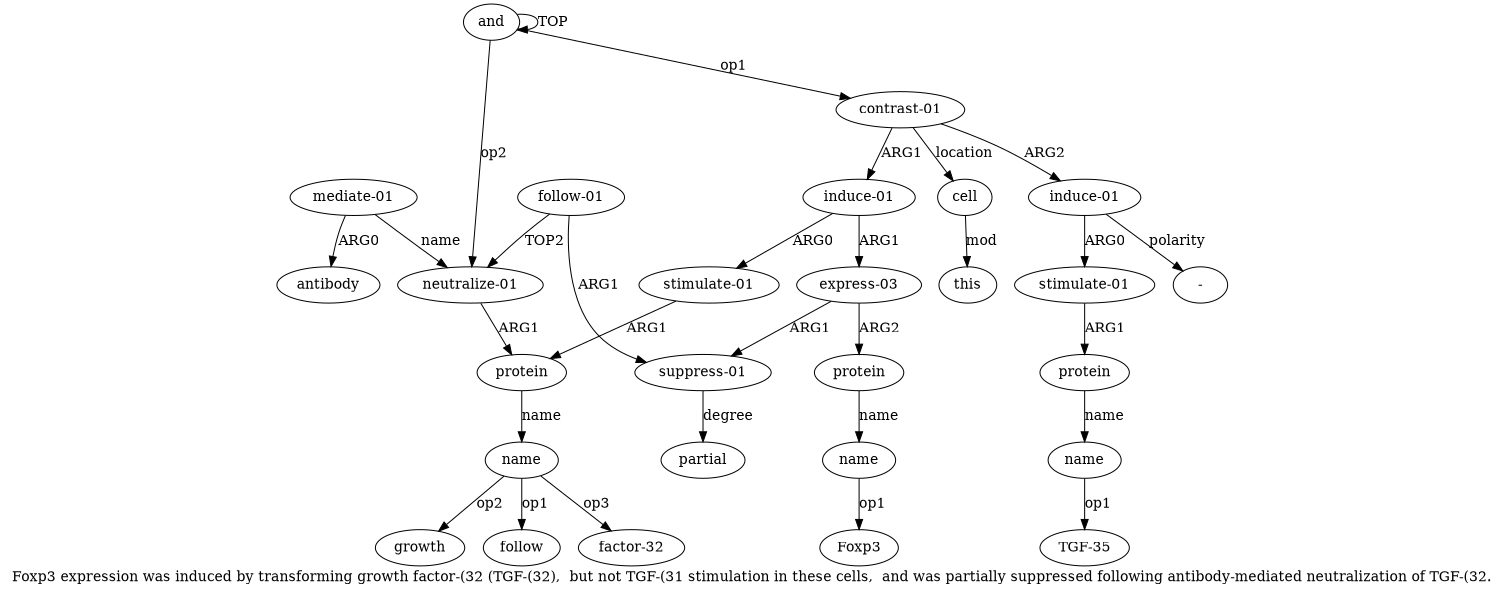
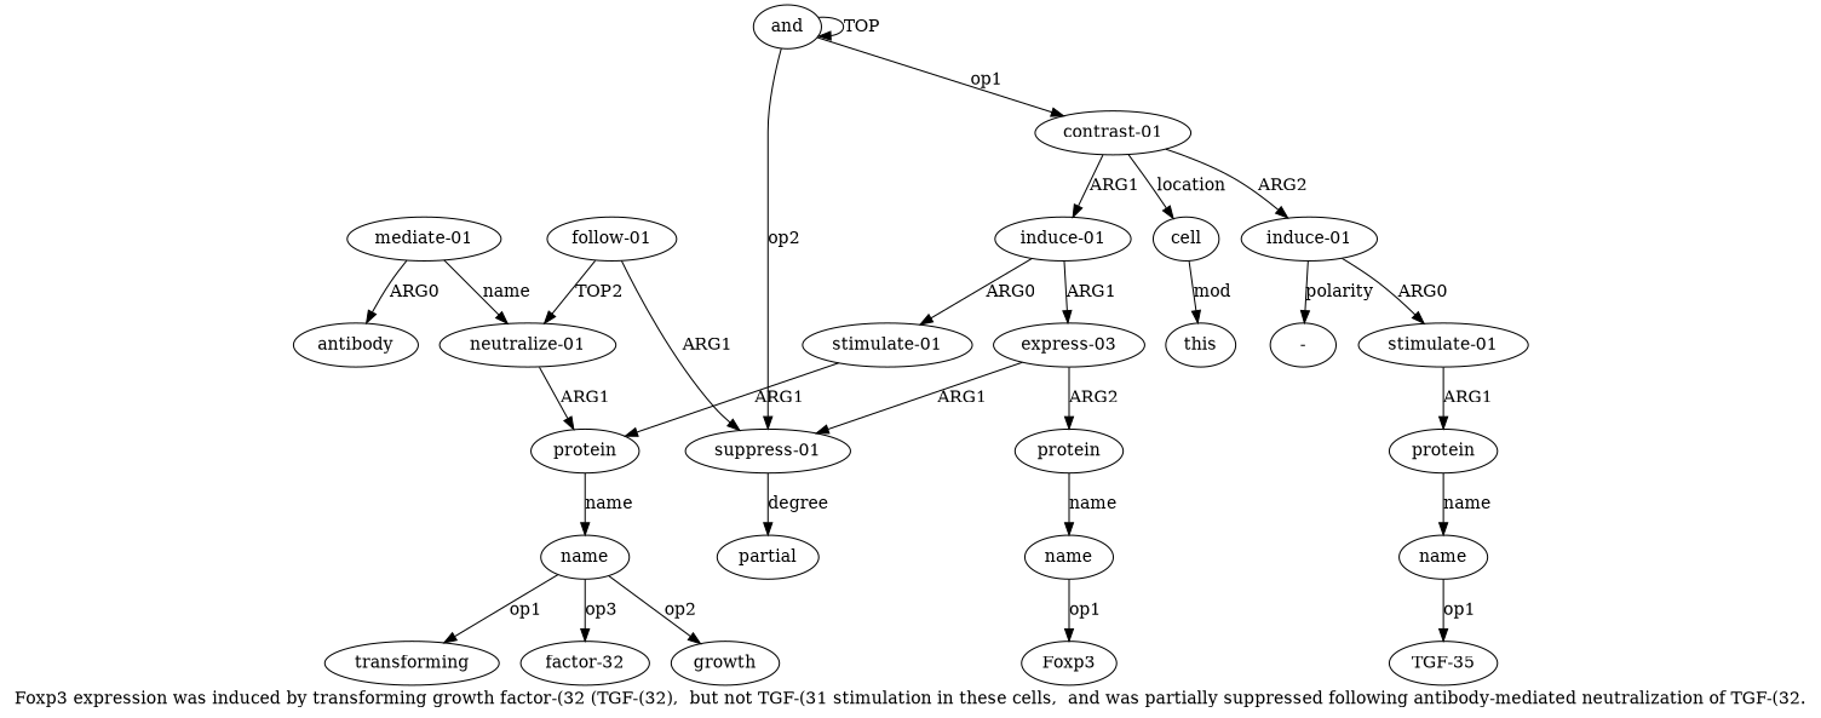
  digraph {
    label="Foxp3 expression was induced by transforming growth factor-(32 (TGF-(32),  but not TGF-(31 stimulation in these cells,  and was partially suppressed following antibody-mediated neutralization of TGF-(32."
    node [color=black gold_ind=-1 gold_label=protein test_ind=-1 test_label=protein]
    edge [color=black gold_label=ARG1 test_label=ARG1]
    n1 [gold_ind=20 gold_label=antibody label=antibody test_ind=20 test_label=antibody]
    n2 [gold_label=Foxp3 label=Foxp3 test_label=Foxp3]
    n3 [gold_label=growth label=growth test_label=growth]
    n4 [gold_label="TGF-31" label="TGF-35" test_label="TGF-31"]
-   n5 [gold_label=transforming label=follow test_label=transforming]
+   n5 [gold_label=transforming label=transforming test_label=transforming]
    n6 [gold_label="factor-32" label="factor-32" test_label="factor-32"]
    n7 [gold_label="-" label="-" test_label="-"]
    n8 [gold_ind=15 gold_label="suppress-01" label="suppress-01" test_ind=15 test_label="suppress-01"]
    n9 [gold_ind=16 gold_label=partial label=partial test_ind=16 test_label=partial]
    n10 [gold_ind=6 gold_label="express-03" label="express-03" test_ind=6 test_label="express-03"]
    n11 [gold_ind=7 label=protein test_ind=7]
    n12 [gold_ind=8 gold_label=name label=name test_ind=8 test_label=name]
    n13 [gold_ind=14 gold_label=this label=this test_ind=14 test_label=this]
    n14 [gold_ind=17 gold_label="follow-01" label="follow-01" test_ind=17 test_label="follow-01"]
    n15 [gold_ind=18 gold_label="neutralize-01" label="neutralize-01" test_ind=18 test_label="neutralize-01"]
    n16 [gold_ind=4 label=protein test_ind=4]
    n17 [gold_ind=5 gold_label=name label=name test_ind=5 test_label=name]
    n18 [gold_ind=11 label=protein test_ind=11]
    n19 [gold_ind=12 gold_label=name label=name test_ind=12 test_label=name]
    n20 [gold_ind=10 gold_label="stimulate-01" label="stimulate-01" test_ind=10 test_label="stimulate-01"]
    n21 [gold_ind=13 gold_label=cell label=cell test_ind=13 test_label=cell]
    n22 [gold_ind=19 gold_label="mediate-01" label="mediate-01" test_ind=19 test_label="mediate-01"]
    n23 [gold_ind=1 gold_label="contrast-01" label="contrast-01" test_ind=1 test_label="contrast-01"]
    n24 [gold_ind=2 gold_label="induce-01" label="induce-01" test_ind=2 test_label="induce-01"]
    n25 [gold_ind=9 gold_label="induce-01" label="induce-01" test_ind=9 test_label="induce-01"]
    n26 [gold_ind=3 gold_label="stimulate-01" label="stimulate-01" test_ind=3 test_label="stimulate-01"]
    n27 [gold_ind=0 gold_label=and label=and test_ind=0 test_label=and]
    n8 -> n9 [gold_label=degree label=degree test_label=degree]
    n10 -> n8 [label=ARG1]
    n10 -> n11 [gold_label=ARG2 label=ARG2 test_label=ARG2]
    n11 -> n12 [gold_label=name label=name test_label=name]
    n12 -> n2 [gold_label=op1 label=op1 test_label=op1]
    n14 -> n8 [label=ARG1]
    n14 -> n15 [gold_label=ARG2 label=TOP2 test_label=ARG2]
    n15 -> n16 [label=ARG1]
    n16 -> n17 [gold_label=name label=name test_label=name]
    n17 -> n3 [gold_label=op2 label=op2 test_label=op2]
    n17 -> n5 [gold_label=op1 label=op1 test_label=op1]
    n17 -> n6 [gold_label=op3 label=op3 test_label=op3]
    n18 -> n19 [gold_label=name label=name test_label=name]
    n19 -> n4 [gold_label=op1 label=op1 test_label=op1]
    n20 -> n18 [label=ARG1]
    n21 -> n13 [gold_label=mod label=mod test_label=mod]
    n22 -> n1 [gold_label=ARG0 label=ARG0 test_label=ARG0]
    n22 -> n15 [label=name]
    n23 -> n21 [gold_label=location label=location test_label=location]
    n23 -> n24 [label=ARG1]
    n23 -> n25 [gold_label=ARG2 label=ARG2 test_label=ARG2]
    n24 -> n10 [label=ARG1]
    n24 -> n26 [gold_label=ARG0 label=ARG0 test_label=ARG0]
    n25 -> n7 [gold_label=polarity label=polarity test_label=polarity]
    n25 -> n20 [gold_label=ARG0 label=ARG0 test_label=ARG0]
    n26 -> n16 [label=ARG1]
-   n27 -> n15 [gold_label=op2 label=op2 test_label=op2]
+   n27 -> n8 [gold_label=op2 label=op2 test_label=op2]
    n27 -> n23 [gold_label=op1 label=op1 test_label=op1]
    n27 -> n27 [gold_label=TOP label=TOP test_label=TOP]
  }
